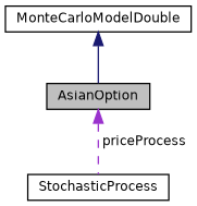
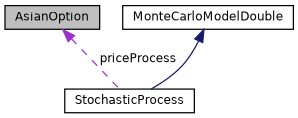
  digraph {
    node [color=black fontname=Helvetica fontsize=10 shape=record]
    edge [dir=back fontname=Helvetica fontsize=10 labelfontname=Helvetica labelfontsize=10]
    n1 [fillcolor=grey75 fontcolor=black height=0.2 label=AsianOption style=filled width=0.4]
    n2 [height=0.2 label=StochasticProcess width=0.4]
    n3 [height=0.2 label=MonteCarloModelDouble width=0.4]
    n1 -> n2 [color=darkorchid3 label=" priceProcess" style=dashed]
-   n3 -> n1 [color=midnightblue style=solid]
+   n3 -> n2 [color=midnightblue style=solid]
  }
